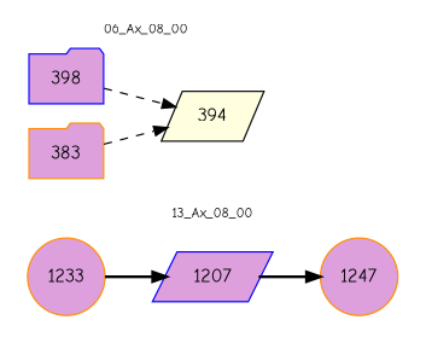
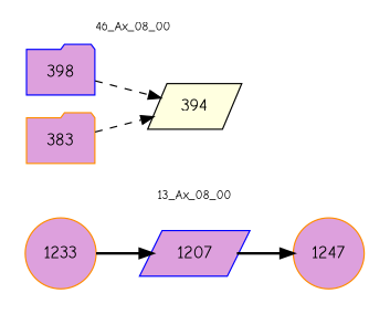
  digraph {
    fontname="Comic Neue"
    rankdir=LR
    node [color=darkorange fillcolor=plum fontname="Comic Neue" shape=circle style=filled]
    edge [color=black fontname="Comic Neue" style=bold]
    n1 [label=1233]
    n2 [color=blue label=1207 shape=parallelogram]
    n3 [label=1247]
    n4 [color=blue label=398 shape=folder]
    n5 [label=383 shape=folder]
    n6 [color=black fillcolor=lightyellow label=394 shape=parallelogram]
    subgraph cluster_1 {
      color=white
      fontsize=10
      label="13_Ax_08_00"
      n1
      n2
      n3
    }
    subgraph cluster_2 {
      color=white
      fontsize=10
-     label="06_Ax_08_00"
+     label="46_Ax_08_00"
      n4
      n5
      n6
    }
    n1 -> n2
    n2 -> n3
    n4 -> n6 [style=dashed]
    n5 -> n6 [style=dashed]
  }
